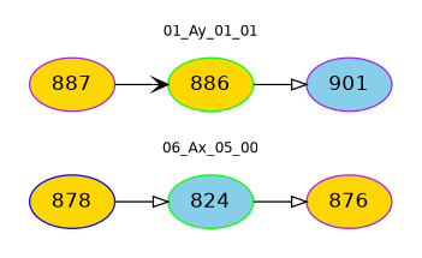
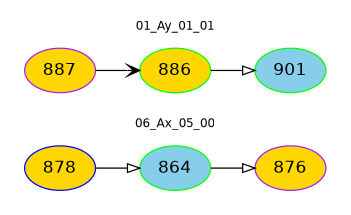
  digraph {
    fontname="DejaVu Sans"
    rankdir=LR
    node [color=purple fillcolor=gold fontname="DejaVu Sans" style=filled]
    edge [arrowhead=onormal color=black fontname="DejaVu Sans"]
    n1 [color=blue label=878]
-   n2 [color=green fillcolor=skyblue label=824]
+   n2 [color=green fillcolor=skyblue label=864]
    n3 [label=876]
    n4 [label=887]
    n5 [color=green label=886]
-   n6 [fillcolor=skyblue label=901]
+   n6 [color=green fillcolor=skyblue label=901]
    subgraph cluster_1 {
      color=white
      fontsize=10
      label="06_Ax_05_00"
      n1
      n2
      n3
    }
    subgraph cluster_2 {
      color=white
      fontsize=10
      label="01_Ay_01_01"
      n4
      n5
      n6
    }
    n1 -> n2
    n2 -> n3
    n4 -> n5 [arrowhead=vee]
    n5 -> n6
  }
